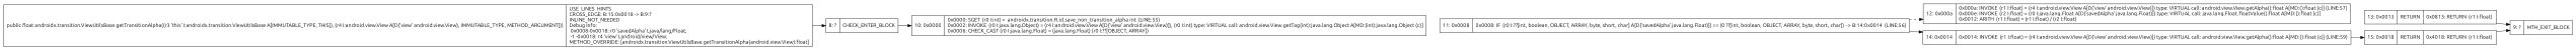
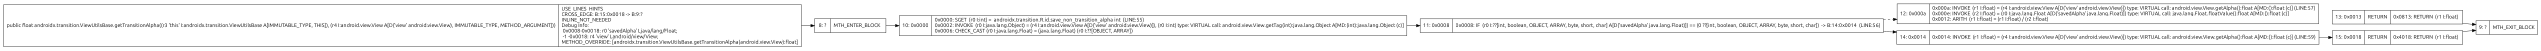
  digraph {
    fontname=Ubuntu
    rankdir=LR
    node [fontname=Ubuntu shape=record]
    edge [fontname=Ubuntu]
-   n1 [label="{8\:\ ?|CHECK_ENTER_BLOCK\l}"]
+   n1 [label="{8\:\ ?|MTH_ENTER_BLOCK\l}"]
    n2 [label="{10\:\ 0x0000|0x0000: SGET  (r0 I:int) =  androidx.transition.R.id.save_non_transition_alpha int  (LINE:55)\l0x0002: INVOKE  (r0 I:java.lang.Object) = (r4 I:android.view.View A[D('view' android.view.View)]), (r0 I:int) type: VIRTUAL call: android.view.View.getTag(int):java.lang.Object A[MD:(int):java.lang.Object (c)]\l0x0006: CHECK_CAST (r0 I:java.lang.Float) = (java.lang.Float) (r0 I:??[OBJECT, ARRAY]) \l}"]
    n3 [label="{11\:\ 0x0008|0x0008: IF  (r0 I:??[int, boolean, OBJECT, ARRAY, byte, short, char] A[D('savedAlpha' java.lang.Float)]) == (0 ??[int, boolean, OBJECT, ARRAY, byte, short, char])  \-\> B:14:0x0014  (LINE:56)\l}"]
    n4 [label="{12\:\ 0x000a|0x000a: INVOKE  (r1 I:float) = (r4 I:android.view.View A[D('view' android.view.View)]) type: VIRTUAL call: android.view.View.getAlpha():float A[MD:():float (c)] (LINE:57)\l0x000e: INVOKE  (r2 I:float) = (r0 I:java.lang.Float A[D('savedAlpha' java.lang.Float)]) type: VIRTUAL call: java.lang.Float.floatValue():float A[MD:():float (c)]\l0x0012: ARITH  (r1 I:float) = (r1 I:float) \/ (r2 I:float) \l}"]
    n5 [label="{14\:\ 0x0014|0x0014: INVOKE  (r1 I:float) = (r4 I:android.view.View A[D('view' android.view.View)]) type: VIRTUAL call: android.view.View.getAlpha():float A[MD:():float (c)] (LINE:59)\l}"]
    n6 [label="{15\:\ 0x0018|RETURN\l|0x4018: RETURN  (r1 I:float) \l}"]
    n7 [label="{13\:\ 0x0013|RETURN\l|0x0813: RETURN  (r1 I:float) \l}"]
    n8 [label="{9\:\ ?|MTH_EXIT_BLOCK\l}"]
    n9 [label="{public float androidx.transition.ViewUtilsBase.getTransitionAlpha((r3 'this' I:androidx.transition.ViewUtilsBase A[IMMUTABLE_TYPE, THIS]), (r4 I:android.view.View A[D('view' android.view.View), IMMUTABLE_TYPE, METHOD_ARGUMENT]))  | USE_LINES_HINTS\lCROSS_EDGE: B:15:0x0018 \-\> B:9:?\lINLINE_NOT_NEEDED\lDebug Info:\l  0x0008\-0x0018: r0 'savedAlpha' Ljava\/lang\/Float;\l  \-1 \-0x0018: r4 'view' Landroid\/view\/View;\lMETHOD_OVERRIDE: [androidx.transition.ViewUtilsBase.getTransitionAlpha(android.view.View):float]\l}"]
    n1 -> n2
+   n2 -> n3
    n3 -> n4 [style=dashed]
    n3 -> n5
    n5 -> n6
    n6 -> n8
    n7 -> n8
    n9 -> n1
  }
